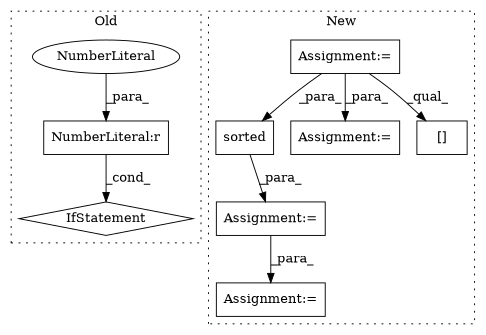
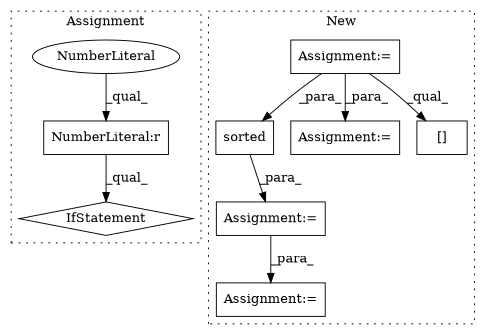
  digraph {
    node [a=7 l=1 shape=box]
    n1 [a=25 l="4,2" label=IfStatement s="778,796" shape=diamond]
    n2 [a=27 l=4 label="NumberLiteral:r" s=791]
    n3 [a=34 label=NumberLiteral s=795 shape=ellipse]
    n4 [a=32 l="7,1" label=sorted s="2083,2150"]
    n5 [l=29 label="Assignment:=" s=2309]
    n6 [label="Assignment:=" s=673]
    n7 [l=14 label="Assignment:=" s=2160]
    n8 [a=2 l="11,2" label="[]" s="1992,2020"]
    n9 [label="Assignment:=" s=2082]
    subgraph cluster_1 {
-     label=Old
+     label=Assignment
      style=dotted
      n1
      n2
      n3
    }
    subgraph cluster_2 {
      label=New
      style=dotted
      n4
      n5
      n6
      n7
      n8
      n9
    }
-   n2 -> n1 [label=_cond_]
-   n3 -> n2 [label=_para_]
+   n2 -> n1 [label=_qual_]
+   n3 -> n2 [label=_qual_]
    n4 -> n9 [label=_para_]
    n6 -> n4 [label=_para_]
    n6 -> n7 [label=_para_]
    n6 -> n8 [label=_qual_]
    n9 -> n5 [label=_para_]
  }
